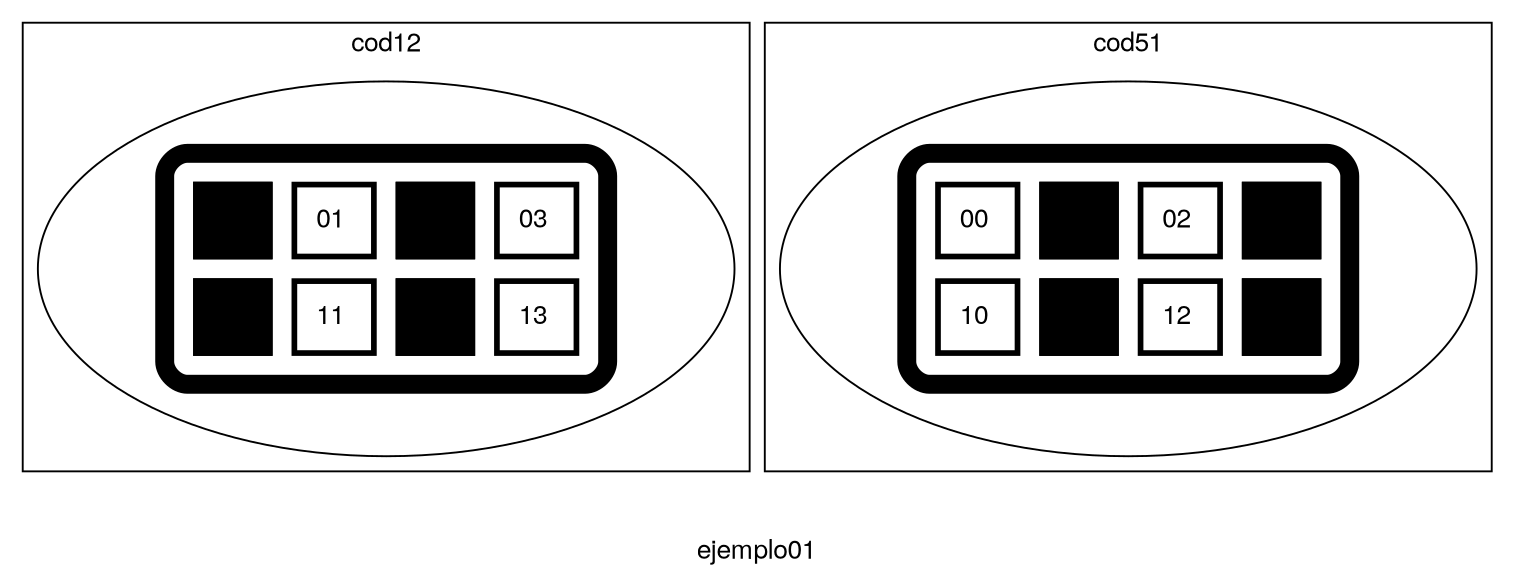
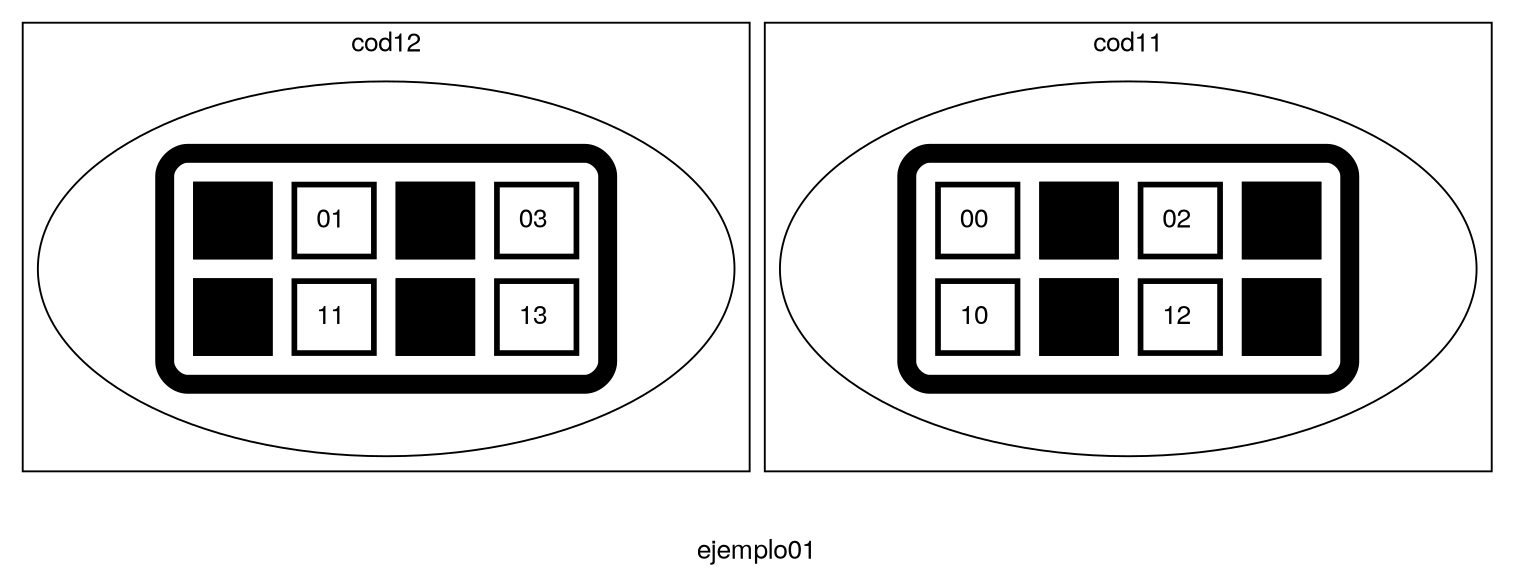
  digraph {
    fontname="Helvetica,Arial,sans-serif"
    label=ejemplo01
    node [fontname="Helvetica,Arial,sans-serif"]
    n1 [label=<         <TABLE border="10" cellspacing="10" cellpadding="10" style="rounded" bgcolor="white" gradientangle="315">                  <TR><TD border="3"  bgcolor="black">00</TD><TD border="3"  bgcolor="white">01 </TD>  <TD border="3"  bgcolor="black">02</TD><TD border="3"  bgcolor="white">03 </TD>  </TR><TR><TD border="3"  bgcolor="black">10</TD><TD border="3"  bgcolor="white">11 </TD>  <TD border="3"  bgcolor="black">12</TD><TD border="3"  bgcolor="white">13 </TD>  </TR>;</TABLE>>]
    n2 [label=<         <TABLE border="10" cellspacing="10" cellpadding="10" style="rounded" bgcolor="white" gradientangle="315">                  <TR><TD border="3"  bgcolor="white">00 </TD>  <TD border="3"  bgcolor="black">01</TD><TD border="3"  bgcolor="white">02 </TD>  <TD border="3"  bgcolor="black">03</TD></TR><TR><TD border="3"  bgcolor="white">10 </TD>  <TD border="3"  bgcolor="black">11</TD><TD border="3"  bgcolor="white">12 </TD>  <TD border="3"  bgcolor="black">13</TD></TR>;</TABLE>>]
    subgraph cluster_1 {
      label=cod12
      n1
    }
    subgraph cluster_2 {
-     label=cod51
+     label=cod11
      n2
    }
  }
